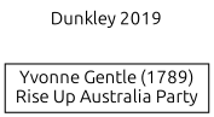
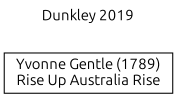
  digraph {
    label="Dunkley 2019"
    labelloc=t
    mclimit=10
    fontname=Ubuntu
-   n1 [label="Yvonne Gentle (1789)\nRise Up Australia Party" shape=box fontname=Ubuntu]
+   n1 [label="Yvonne Gentle (1789)\nRise Up Australia Rise" shape=box fontname=Ubuntu]
  }
